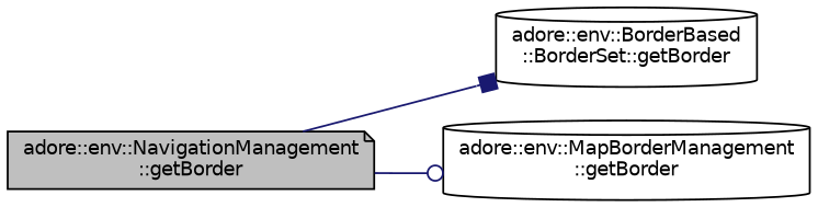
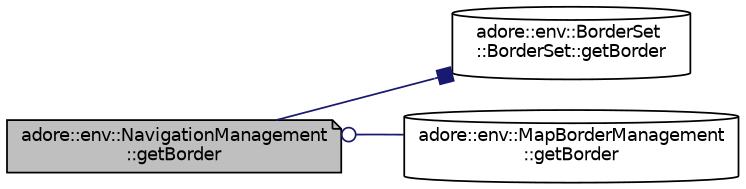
  digraph {
    rankdir=LR
    node [color=black fillcolor=white fontname=Helvetica fontsize=10 shape=cylinder style=filled]
    edge [color=midnightblue fontname=Helvetica fontsize=10 labelfontname=Helvetica labelfontsize=10 style=solid]
    n1 [fillcolor=grey75 fontcolor=black height=0.2 label="adore::env::NavigationManagement\l::getBorder" shape=note width=0.4]
-   n2 [height=0.2 label="adore::env::BorderBased\l::BorderSet::getBorder" width=0.4]
+   n2 [height=0.2 label="adore::env::BorderSet\l::BorderSet::getBorder" width=0.4]
    n3 [height=0.2 label="adore::env::MapBorderManagement\l::getBorder" width=0.4]
    n1 -> n2 [arrowhead=box]
-   n1 -> n3 [arrowhead=odot]
+   n3 -> n1 [arrowhead=odot]
  }
